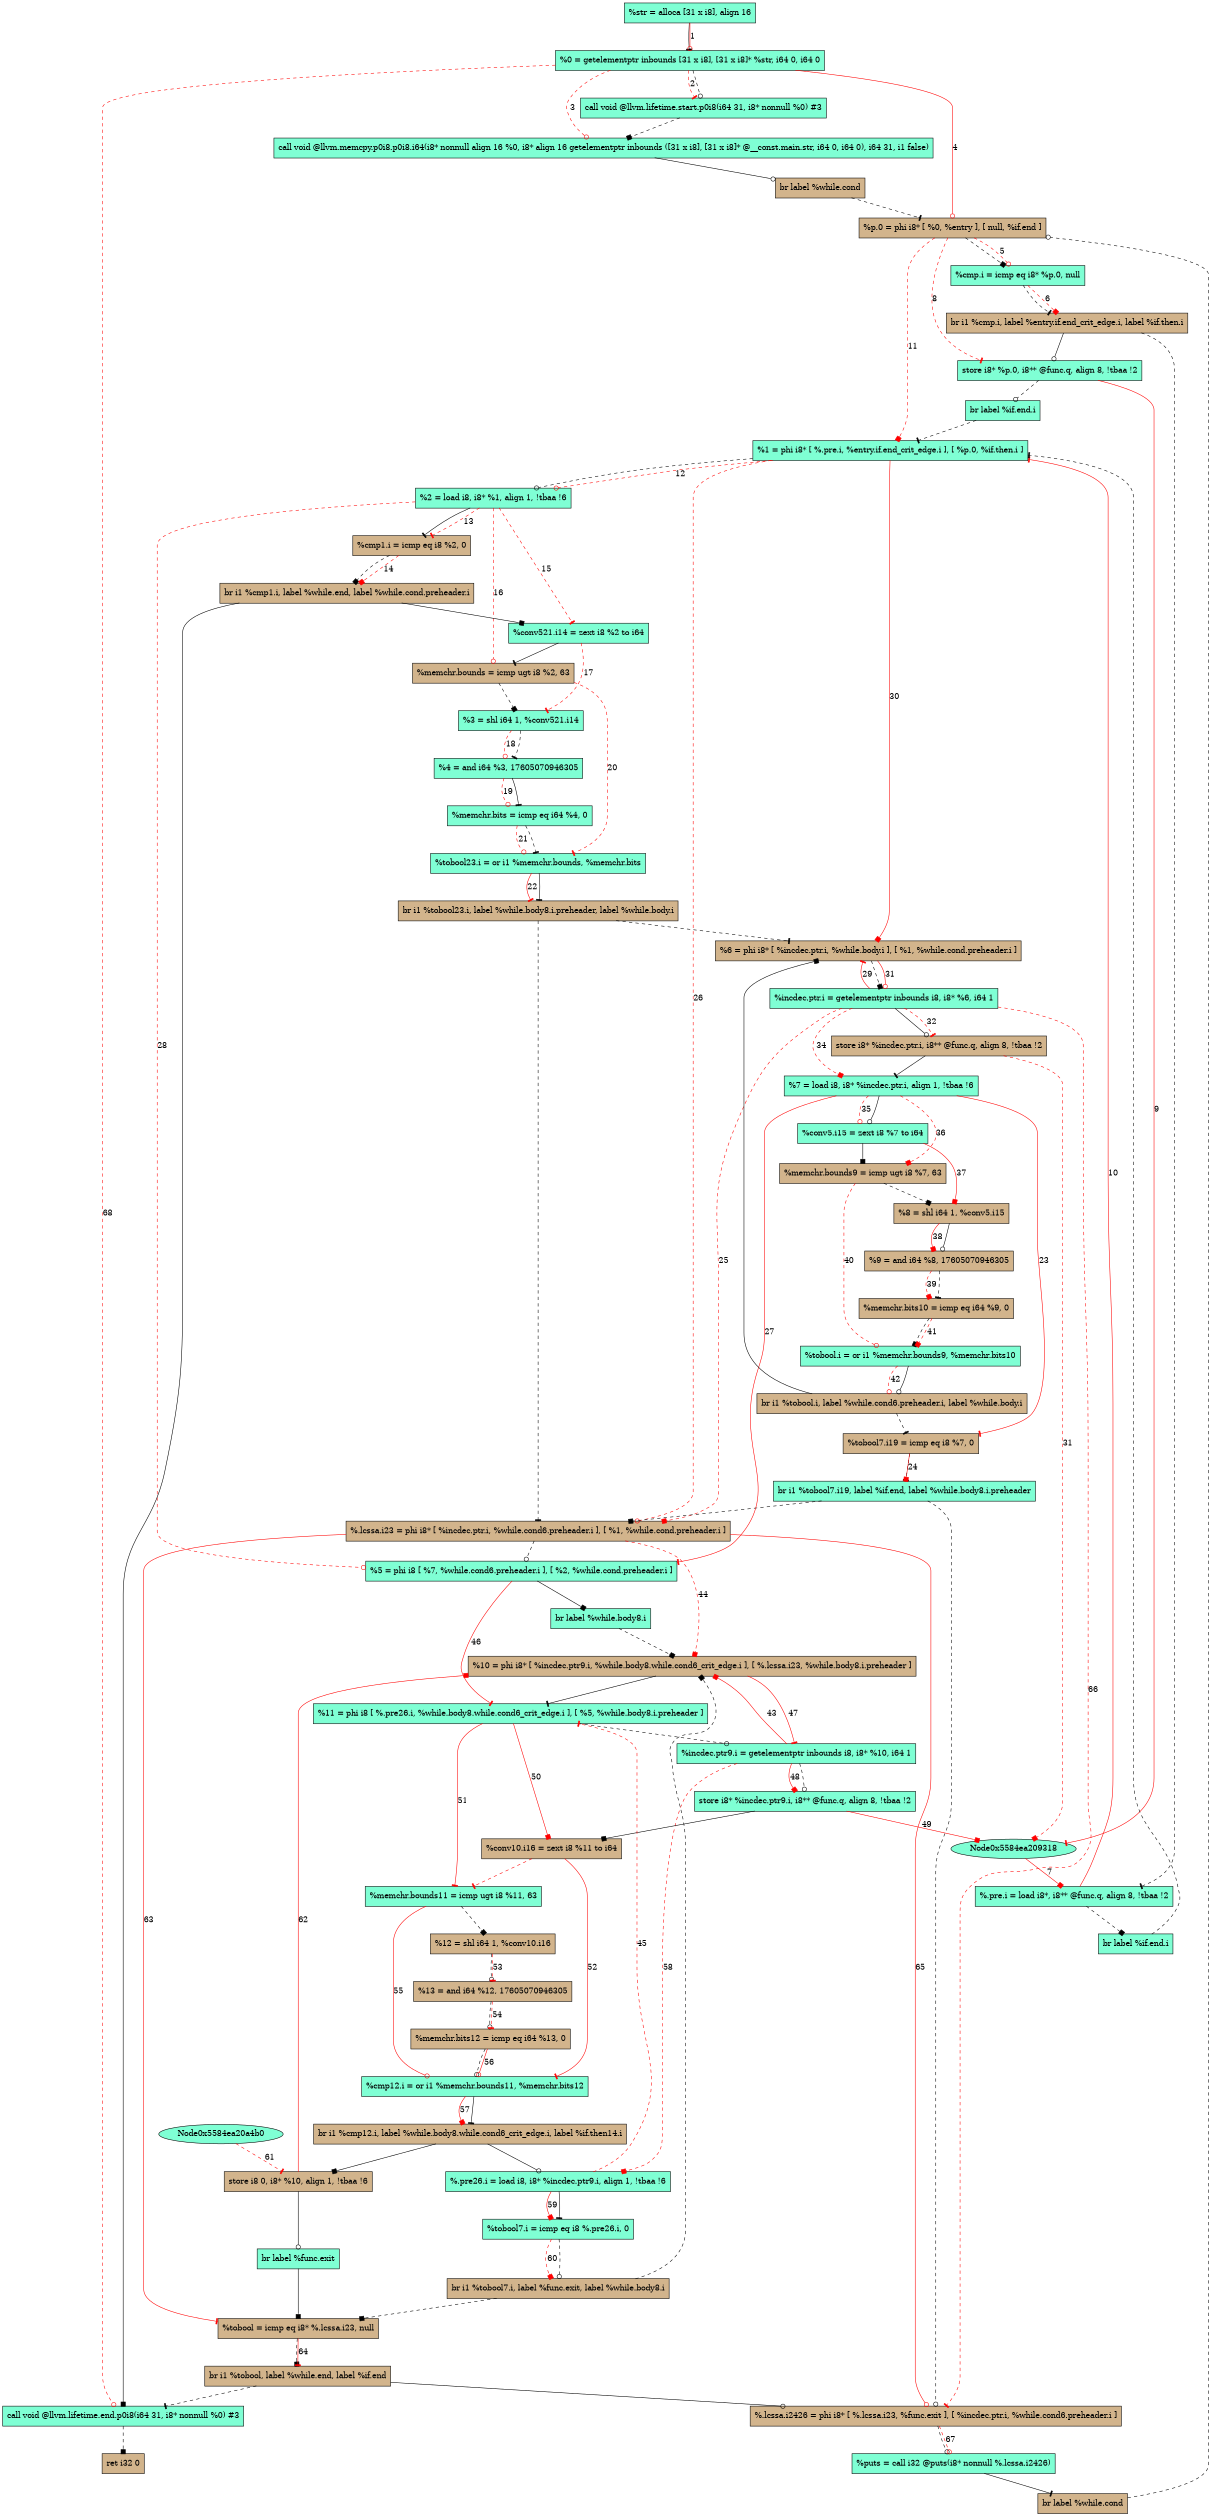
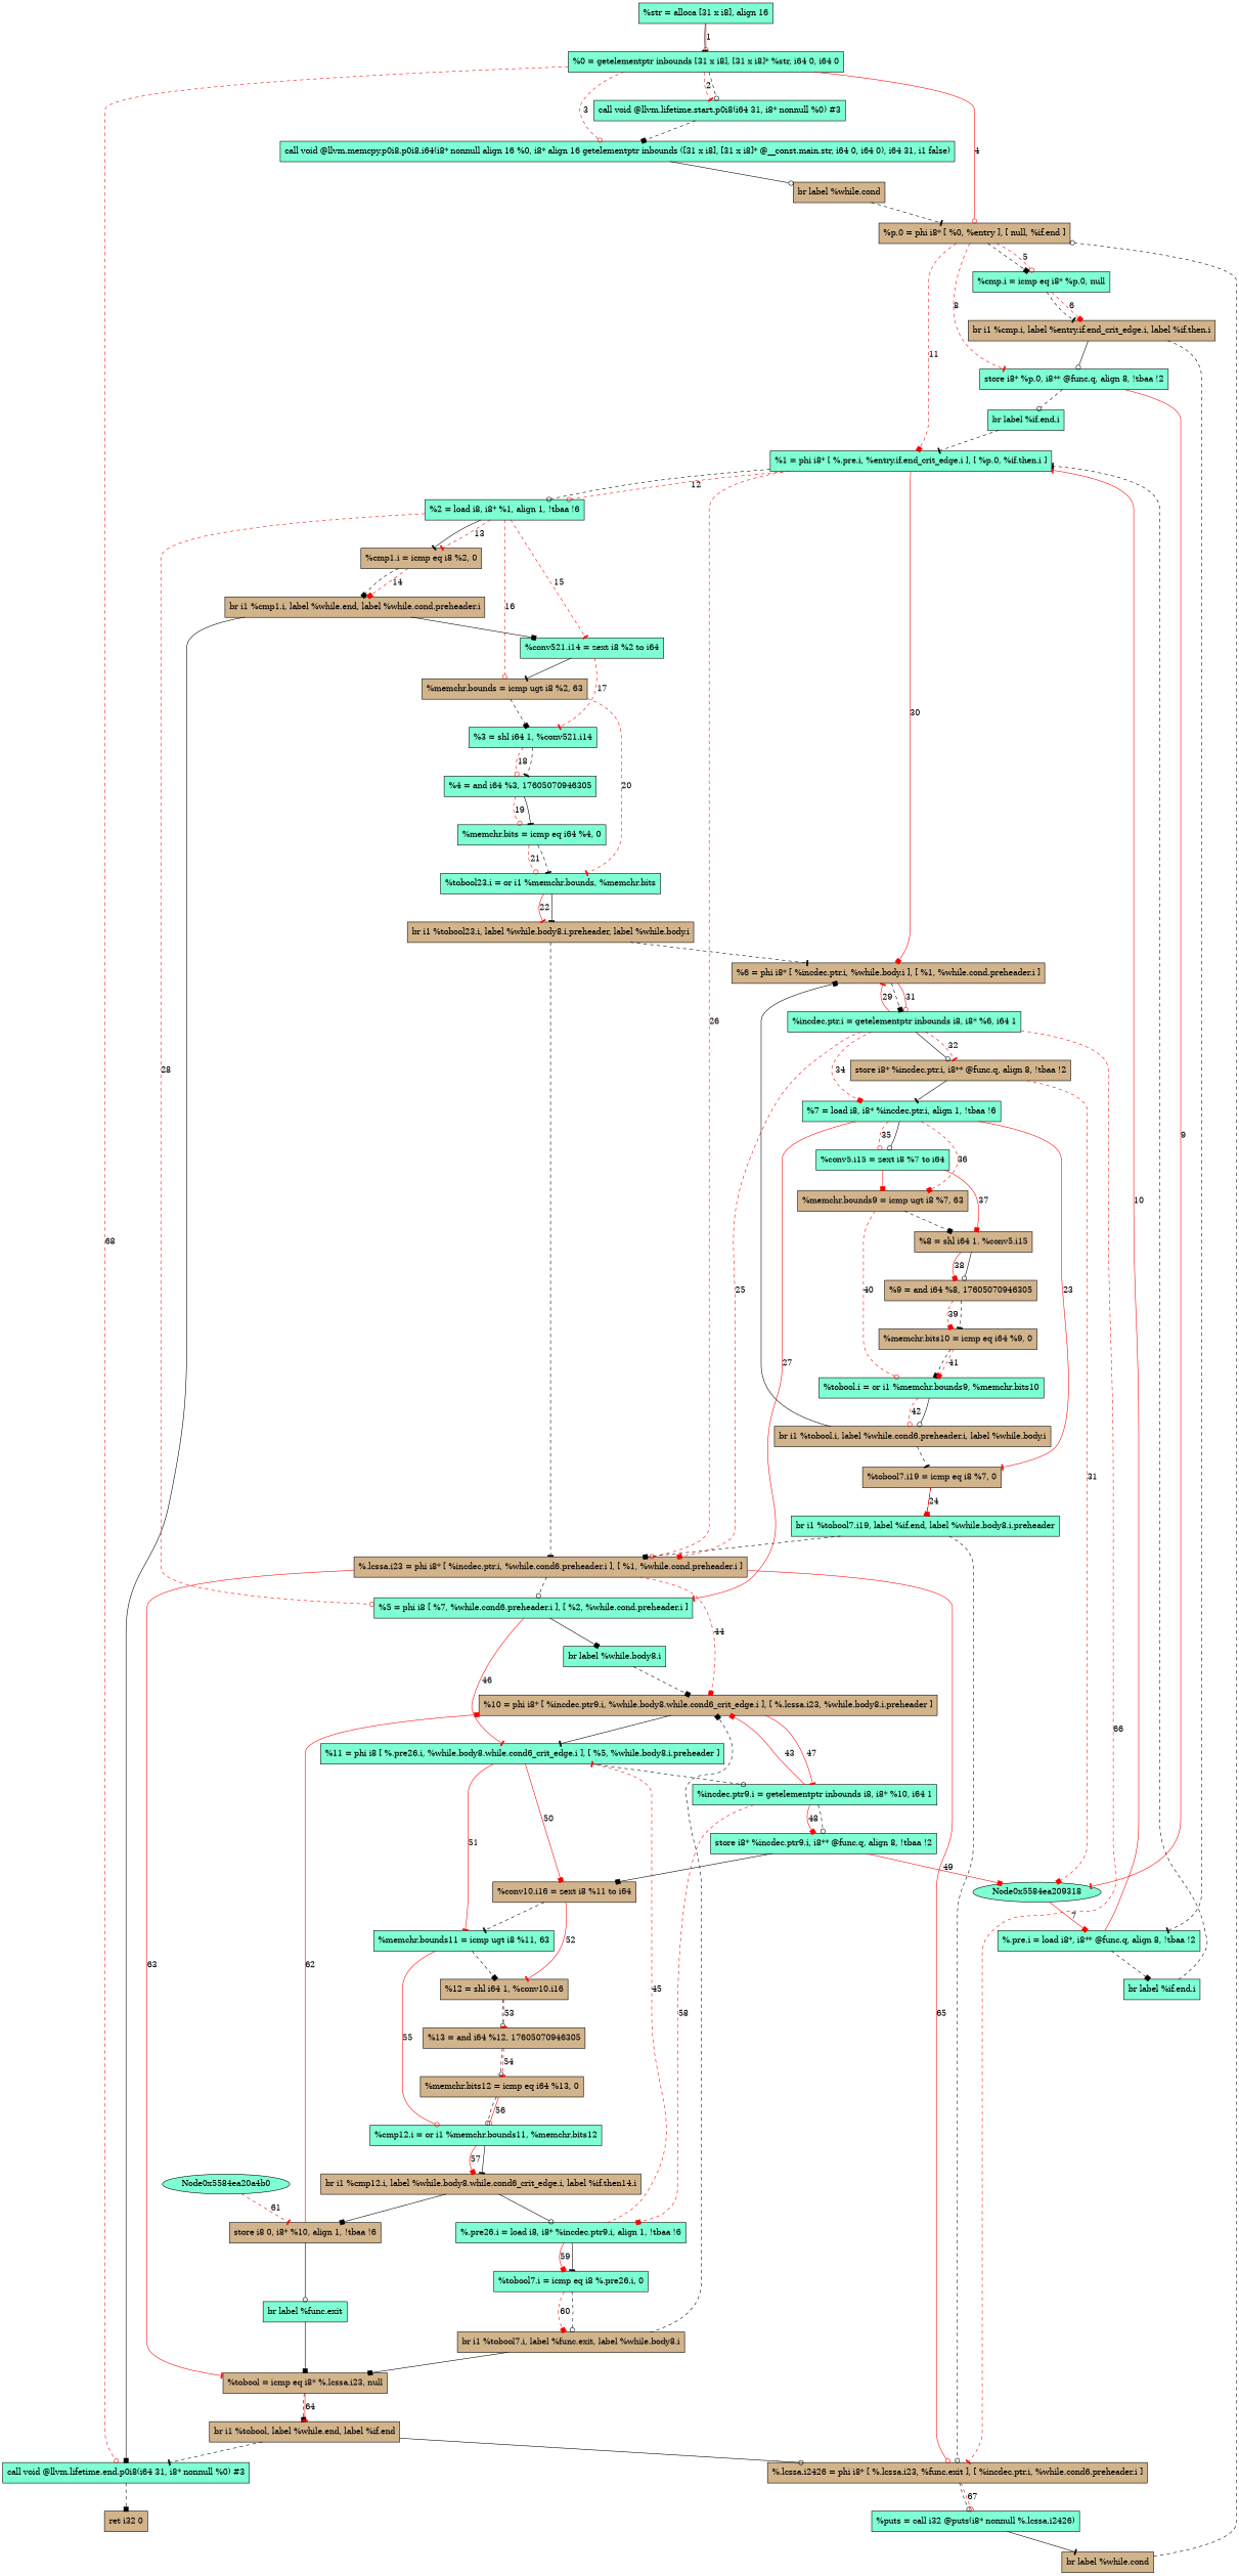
  digraph {
    node [fillcolor=aquamarine shape=record style=filled]
    edge [arrowhead=tee style=dashed]
    n1 [label="  %str = alloca [31 x i8], align 16"]
    n2 [label="  %0 = getelementptr inbounds [31 x i8], [31 x i8]* %str, i64 0, i64 0"]
    n3 [label="  call void @llvm.lifetime.start.p0i8(i64 31, i8* nonnull %0) #3"]
    n4 [label="  call void @llvm.memcpy.p0i8.p0i8.i64(i8* nonnull align 16 %0, i8* align 16 getelementptr inbounds ([31 x i8], [31 x i8]* @__const.main.str, i64 0, i64 0), i64 31, i1 false)"]
    n5 [fillcolor=tan label="  %p.0 = phi i8* [ %0, %entry ], [ null, %if.end ]"]
    n6 [label="  call void @llvm.lifetime.end.p0i8(i64 31, i8* nonnull %0) #3"]
    n7 [fillcolor=tan label="  br label %while.cond"]
    n8 [label="  %cmp.i = icmp eq i8* %p.0, null"]
    n9 [label="  store i8* %p.0, i8** @func.q, align 8, !tbaa !2"]
    n10 [label="  %1 = phi i8* [ %.pre.i, %entry.if.end_crit_edge.i ], [ %p.0, %if.then.i ]"]
    n11 [fillcolor=tan label="  ret i32 0"]
    n12 [fillcolor=tan label="  br i1 %cmp.i, label %entry.if.end_crit_edge.i, label %if.then.i"]
    n13 [label="  br label %if.end.i"]
    Node0x5584ea209318 [shape=""]
    n15 [label="  %2 = load i8, i8* %1, align 1, !tbaa !6"]
    n16 [fillcolor=tan label="  %.lcssa.i23 = phi i8* [ %incdec.ptr.i, %while.cond6.preheader.i ], [ %1, %while.cond.preheader.i ]"]
    n17 [fillcolor=tan label="  %6 = phi i8* [ %incdec.ptr.i, %while.body.i ], [ %1, %while.cond.preheader.i ]"]
    n18 [label="  %.pre.i = load i8*, i8** @func.q, align 8, !tbaa !2"]
    n19 [label="  br label %if.end.i"]
    n20 [fillcolor=tan label="  %cmp1.i = icmp eq i8 %2, 0"]
    n21 [label="  %conv521.i14 = zext i8 %2 to i64"]
    n22 [fillcolor=tan label="  %memchr.bounds = icmp ugt i8 %2, 63"]
    n23 [label="  %5 = phi i8 [ %7, %while.cond6.preheader.i ], [ %2, %while.cond.preheader.i ]"]
    n24 [fillcolor=tan label="  %.lcssa.i2426 = phi i8* [ %.lcssa.i23, %func.exit ], [ %incdec.ptr.i, %while.cond6.preheader.i ]"]
    n25 [fillcolor=tan label="  %10 = phi i8* [ %incdec.ptr9.i, %while.body8.while.cond6_crit_edge.i ], [ %.lcssa.i23, %while.body8.i.preheader ]"]
    n26 [fillcolor=tan label="  %tobool = icmp eq i8* %.lcssa.i23, null"]
    n27 [label="  %incdec.ptr.i = getelementptr inbounds i8, i8* %6, i64 1"]
    n28 [fillcolor=tan label="  br i1 %cmp1.i, label %while.end, label %while.cond.preheader.i"]
    n29 [label="  %3 = shl i64 1, %conv521.i14"]
    n30 [label="  %tobool23.i = or i1 %memchr.bounds, %memchr.bits"]
    n31 [label="  br label %while.body8.i"]
    n32 [label="  %11 = phi i8 [ %.pre26.i, %while.body8.while.cond6_crit_edge.i ], [ %5, %while.body8.i.preheader ]"]
    n33 [label="  %4 = and i64 %3, 17605070946305"]
    n34 [fillcolor=tan label="  br i1 %tobool23.i, label %while.body8.i.preheader, label %while.body.i"]
    n35 [label="  %memchr.bits = icmp eq i64 %4, 0"]
    n36 [fillcolor=tan label="  %tobool7.i19 = icmp eq i8 %7, 0"]
    n37 [label="  br i1 %tobool7.i19, label %if.end, label %while.body8.i.preheader"]
    n38 [label="  %puts = call i32 @puts(i8* nonnull %.lcssa.i2426)"]
    n39 [label="  %incdec.ptr9.i = getelementptr inbounds i8, i8* %10, i64 1"]
    n40 [fillcolor=tan label="  br i1 %tobool, label %while.end, label %if.end"]
    n41 [fillcolor=tan label="  %conv10.i16 = zext i8 %11 to i64"]
    n42 [label="  %memchr.bounds11 = icmp ugt i8 %11, 63"]
    n43 [fillcolor=tan label="  store i8* %incdec.ptr.i, i8** @func.q, align 8, !tbaa !2"]
    n44 [label="  %7 = load i8, i8* %incdec.ptr.i, align 1, !tbaa !6"]
    n45 [label="  %conv5.i15 = zext i8 %7 to i64"]
    n46 [fillcolor=tan label="  %memchr.bounds9 = icmp ugt i8 %7, 63"]
    n47 [fillcolor=tan label="  %8 = shl i64 1, %conv5.i15"]
    n48 [label="  %tobool.i = or i1 %memchr.bounds9, %memchr.bits10"]
    n49 [fillcolor=tan label="  %9 = and i64 %8, 17605070946305"]
    n50 [fillcolor=tan label="  br i1 %tobool.i, label %while.cond6.preheader.i, label %while.body.i"]
    n51 [fillcolor=tan label="  %memchr.bits10 = icmp eq i64 %9, 0"]
    n52 [label="  store i8* %incdec.ptr9.i, i8** @func.q, align 8, !tbaa !2"]
    n53 [label="  %.pre26.i = load i8, i8* %incdec.ptr9.i, align 1, !tbaa !6"]
    n54 [fillcolor=tan label="  %12 = shl i64 1, %conv10.i16"]
    n55 [label="  %cmp12.i = or i1 %memchr.bounds11, %memchr.bits12"]
    n56 [label="  %tobool7.i = icmp eq i8 %.pre26.i, 0"]
    n57 [fillcolor=tan label="  %13 = and i64 %12, 17605070946305"]
    n58 [fillcolor=tan label="  br i1 %cmp12.i, label %while.body8.while.cond6_crit_edge.i, label %if.then14.i"]
    n59 [fillcolor=tan label="  %memchr.bits12 = icmp eq i64 %13, 0"]
    n60 [fillcolor=tan label="  store i8 0, i8* %10, align 1, !tbaa !6"]
    n61 [label="  br label %func.exit"]
    n62 [fillcolor=tan label="  br i1 %tobool7.i, label %func.exit, label %while.body8.i"]
    n63 [fillcolor=tan label="  br label %while.cond"]
    Node0x5584ea20a4b0 [shape=""]
    n1 -> n2 [style=solid]
    n1 -> n2 [arrowhead=odot color=red label=1 style=solid]
    n2 -> n3 [arrowhead=odot]
    n2 -> n3 [color=red label=2]
    n2 -> n4 [arrowhead=odot color=red label=3]
    n2 -> n5 [arrowhead=odot color=red label=4 style=solid]
    n2 -> n6 [arrowhead=odot color=red label=68]
    n3 -> n4 [arrowhead=box]
    n4 -> n7 [arrowhead=odot style=solid]
    n5 -> n8 [arrowhead=box]
    n5 -> n8 [arrowhead=odot color=red label=5]
    n5 -> n9 [color=red label=8]
    n5 -> n10 [arrowhead=box color=red label=11]
    n6 -> n11 [arrowhead=box]
    n7 -> n5
    n8 -> n12
    n8 -> n12 [arrowhead=box color=red label=6]
    n9 -> n13 [arrowhead=odot]
    n9 -> Node0x5584ea209318 [color=red label=9 style=solid]
    n10 -> n15 [arrowhead=odot]
    n10 -> n15 [arrowhead=odot color=red label=12]
    n10 -> n16 [arrowhead=odot color=red label=26]
    n10 -> n17 [arrowhead=box color=red label=30 style=solid]
    n12 -> n9 [arrowhead=odot style=solid]
    n12 -> n18
    n13 -> n10
    Node0x5584ea209318 -> n18 [arrowhead=box color=red label=7 style=solid]
    n15 -> n20 [style=solid]
    n15 -> n20 [color=red label=13]
    n15 -> n21 [color=red label=15]
    n15 -> n22 [arrowhead=odot color=red label=16]
    n15 -> n23 [arrowhead=odot color=red label=28]
    n16 -> n23 [arrowhead=odot]
    n16 -> n24 [arrowhead=odot color=red label=65 style=solid]
    n16 -> n25 [arrowhead=box color=red label=44]
    n16 -> n26 [color=red label=63 style=solid]
    n17 -> n27 [arrowhead=box]
    n17 -> n27 [arrowhead=odot color=red label=31 style=solid]
    n18 -> n10 [color=red label=10 style=solid]
    n18 -> n19 [arrowhead=box]
    n19 -> n10
    n20 -> n28 [arrowhead=box]
    n20 -> n28 [arrowhead=box color=red label=14]
    n21 -> n22 [style=solid]
    n21 -> n29 [color=red label=17]
    n22 -> n29 [arrowhead=box]
    n22 -> n30 [color=red label=20]
    n23 -> n31 [arrowhead=box style=solid]
    n23 -> n32 [color=red label=46 style=solid]
    n24 -> n38 [arrowhead=odot]
    n24 -> n38 [arrowhead=odot color=red label=67]
    n25 -> n32 [style=solid]
    n25 -> n39 [color=red label=47 style=solid]
    n26 -> n40 [arrowhead=box]
    n26 -> n40 [color=red label=64 style=solid]
    n27 -> n16 [arrowhead=box color=red label=25]
    n27 -> n17 [color=red label=29 style=solid]
    n27 -> n24 [color=red label=66]
    n27 -> n43 [arrowhead=odot style=solid]
    n27 -> n43 [color=red label=32]
    n27 -> n44 [arrowhead=box color=red label=34]
    n28 -> n6 [arrowhead=box style=solid]
    n28 -> n21 [arrowhead=box style=solid]
    n29 -> n33
    n29 -> n33 [arrowhead=odot color=red label=18]
    n30 -> n34 [style=solid]
    n30 -> n34 [color=red label=22 style=solid]
    n31 -> n25 [arrowhead=box]
    n32 -> n39 [arrowhead=odot]
    n32 -> n41 [arrowhead=box color=red label=50 style=solid]
    n32 -> n42 [color=red label=51 style=solid]
    n33 -> n35 [style=solid]
    n33 -> n35 [arrowhead=odot color=red label=19]
    n34 -> n16
    n34 -> n17
    n35 -> n30
    n35 -> n30 [arrowhead=odot color=red label=21]
    n36 -> n37
    n36 -> n37 [arrowhead=box color=red label=24 style=solid]
    n37 -> n16 [arrowhead=box]
    n37 -> n24 [arrowhead=odot]
    n38 -> n63 [style=solid]
    n39 -> n25 [arrowhead=box color=red label=43 style=solid]
    n39 -> n52 [arrowhead=odot]
    n39 -> n52 [arrowhead=box color=red label=48 style=solid]
    n39 -> n53 [arrowhead=box color=red label=58]
    n40 -> n6
    n40 -> n24 [arrowhead=odot style=solid]
-   n41 -> n42 [color=red]
-   n41 -> n55 [color=red label=52 style=solid]
+   n41 -> n42
+   n41 -> n54 [color=red label=52 style=solid]
    n42 -> n54 [arrowhead=box]
    n42 -> n55 [arrowhead=odot color=red label=55 style=solid]
    n43 -> Node0x5584ea209318 [arrowhead=box color=red label=31]
    n43 -> n44 [style=solid]
    n44 -> n23 [color=red label=27 style=solid]
    n44 -> n36 [color=red label=23 style=solid]
    n44 -> n45 [arrowhead=odot style=solid]
    n44 -> n45 [arrowhead=odot color=red label=35]
    n44 -> n46 [arrowhead=box color=red label=36]
-   n45 -> n46 [arrowhead=box style=solid]
+   n45 -> n46 [arrowhead=box style=solid color=red]
    n45 -> n47 [arrowhead=box color=red label=37 style=solid]
    n46 -> n47 [arrowhead=box]
    n46 -> n48 [arrowhead=odot color=red label=40]
    n47 -> n49 [arrowhead=odot style=solid]
    n47 -> n49 [arrowhead=box color=red label=38 style=solid]
    n48 -> n50 [arrowhead=odot style=solid]
    n48 -> n50 [arrowhead=odot color=red label=42]
    n49 -> n51
    n49 -> n51 [arrowhead=box color=red label=39]
    n50 -> n17 [arrowhead=box style=solid]
    n50 -> n36
    n51 -> n48 [arrowhead=box]
    n51 -> n48 [arrowhead=box color=red label=41]
    n52 -> Node0x5584ea209318 [arrowhead=box color=red label=49 style=solid]
    n52 -> n41 [arrowhead=box style=solid]
    n53 -> n32 [color=red label=45]
    n53 -> n56 [style=solid]
    n53 -> n56 [arrowhead=box color=red label=59 style=solid]
    n54 -> n57 [arrowhead=odot]
    n54 -> n57 [color=red label=53]
    n55 -> n58 [style=solid]
    n55 -> n58 [arrowhead=box color=red label=57 style=solid]
    n56 -> n62 [arrowhead=odot]
    n56 -> n62 [arrowhead=box color=red label=60]
    n57 -> n59 [arrowhead=odot]
    n57 -> n59 [color=red label=54]
    n58 -> n53 [arrowhead=odot style=solid]
    n58 -> n60 [arrowhead=box style=solid]
    n59 -> n55 [arrowhead=odot]
    n59 -> n55 [arrowhead=odot color=red label=56 style=solid]
    n60 -> n25 [arrowhead=box color=red label=62 style=solid]
    n60 -> n61 [arrowhead=odot style=solid]
    n61 -> n26 [arrowhead=box style=solid]
    n62 -> n25 [arrowhead=box]
-   n62 -> n26 [arrowhead=box]
+   n62 -> n26 [arrowhead=box style=solid]
    n63 -> n5 [arrowhead=odot]
    Node0x5584ea20a4b0 -> n60 [color=red label=61]
  }
